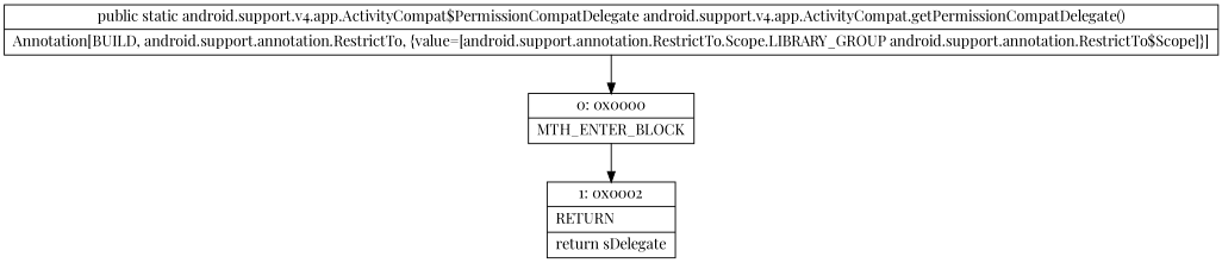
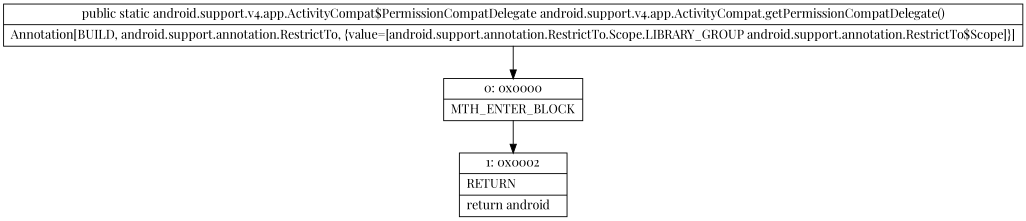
  digraph {
    fontname="Playfair Display"
    node [shape=record fontname="Playfair Display"]
    edge [fontname="Playfair Display"]
    n1 [label="{0\:\ 0x0000|MTH_ENTER_BLOCK\l}"]
-   n2 [label="{1\:\ 0x0002|RETURN\l|return sDelegate\l}"]
+   n2 [label="{1\:\ 0x0002|RETURN\l|return android\l}"]
    n3 [label="{public static android.support.v4.app.ActivityCompat$PermissionCompatDelegate android.support.v4.app.ActivityCompat.getPermissionCompatDelegate()  | Annotation[BUILD, android.support.annotation.RestrictTo, \{value=[android.support.annotation.RestrictTo.Scope.LIBRARY_GROUP android.support.annotation.RestrictTo$Scope]\}]\l}"]
    n1 -> n2
    n3 -> n1
  }
